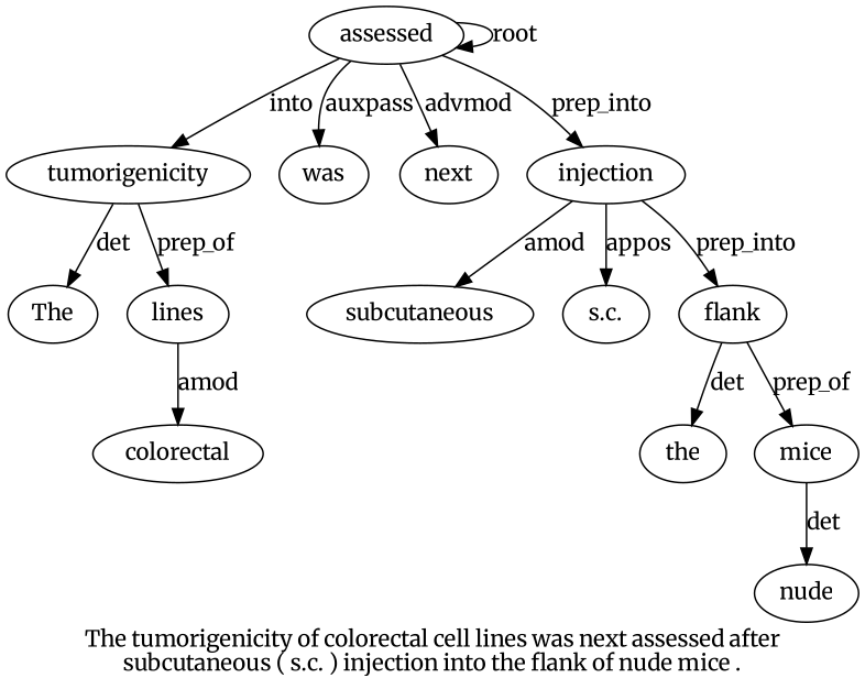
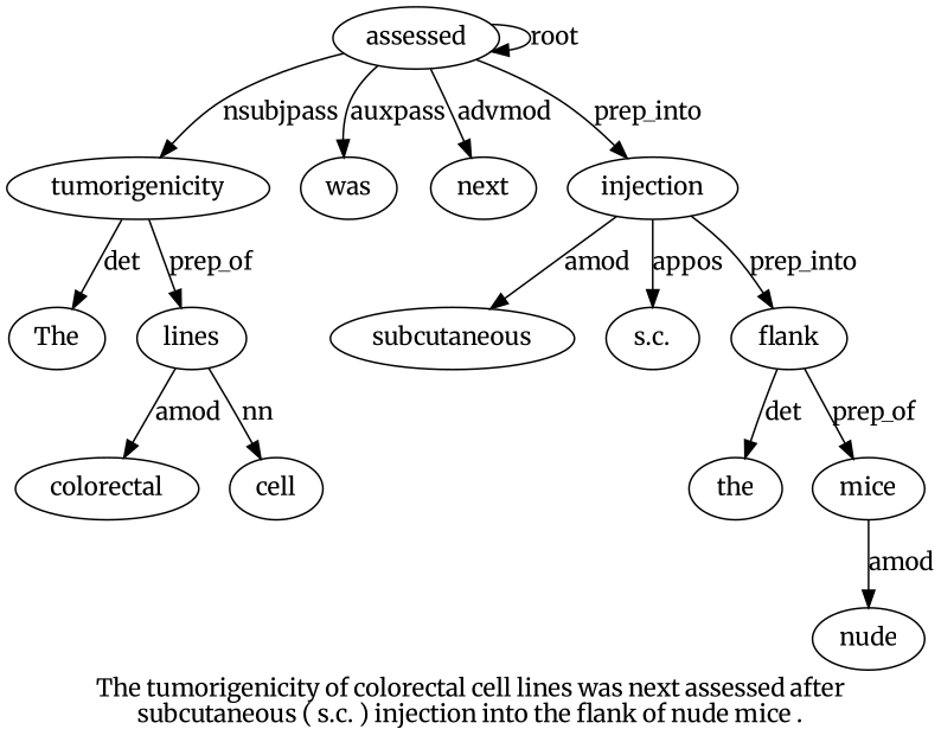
  digraph {
    fontname=Merriweather
    label="The tumorigenicity of colorectal cell lines was next assessed after\nsubcutaneous ( s.c. ) injection into the flank of nude mice ."
    node [fillcolor=white fontname=Merriweather style=filled]
    edge [fontname=Merriweather]
    n1 [label=tumorigenicity]
    n2 [label=The]
    n3 [label=lines]
    n4 [label=colorectal]
+   n5 [label=cell]
    n6 [label=assessed]
    n7 [label=was]
    n8 [label=next]
    n9 [label=injection]
    n10 [label=subcutaneous]
    n11 [label="s.c."]
    n12 [label=flank]
    n13 [label=the]
    n14 [label=mice]
    n15 [label=nude]
    n1 -> n2 [label=det]
    n1 -> n3 [label=prep_of]
    n3 -> n4 [label=amod]
-   n6 -> n1 [label=into]
+   n3 -> n5 [label=nn]
+   n6 -> n1 [label=nsubjpass]
    n6 -> n6 [label=root]
    n6 -> n7 [label=auxpass]
    n6 -> n8 [label=advmod]
    n6 -> n9 [label=prep_into]
    n9 -> n10 [label=amod]
    n9 -> n11 [label=appos]
    n9 -> n12 [label=prep_into]
    n12 -> n13 [label=det]
    n12 -> n14 [label=prep_of]
-   n14 -> n15 [label=det]
+   n14 -> n15 [label=amod]
  }
